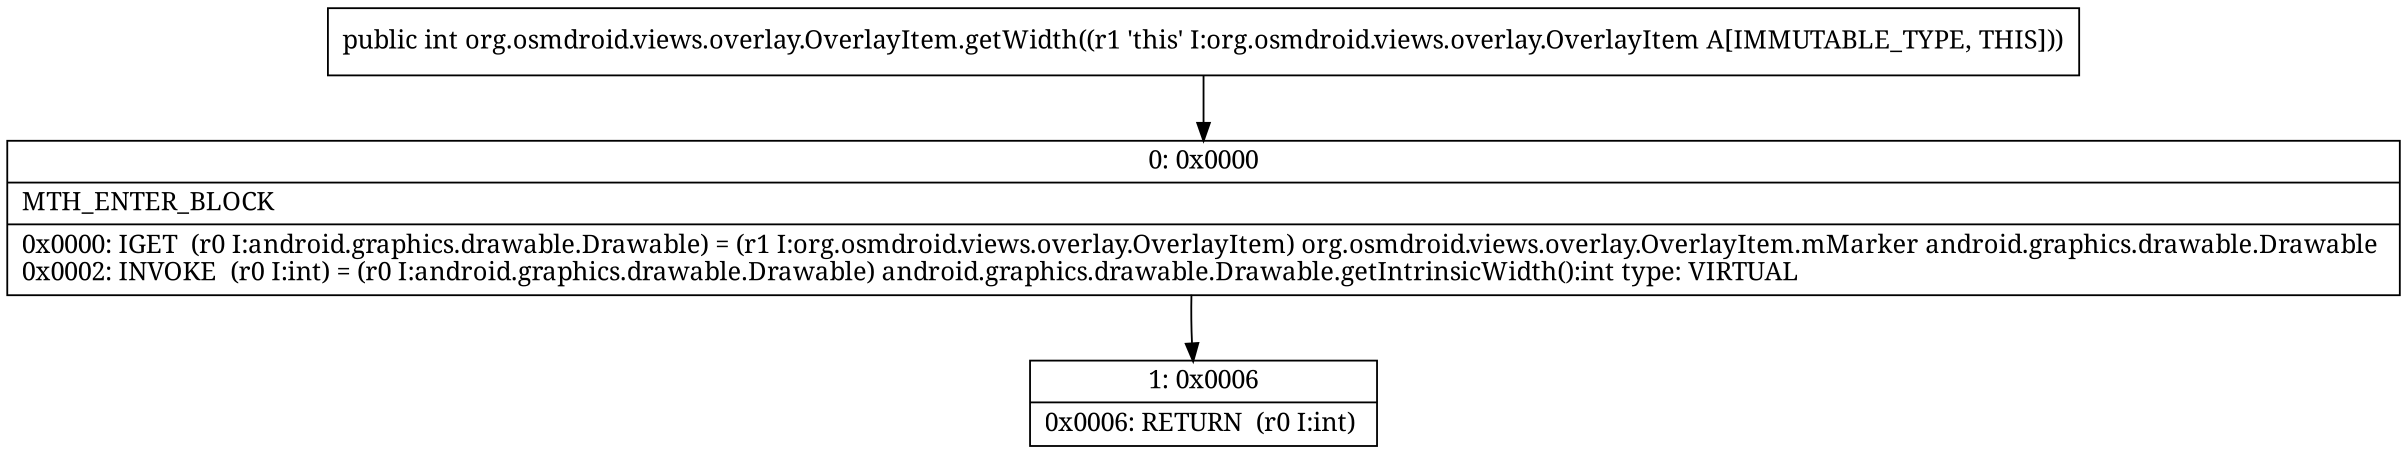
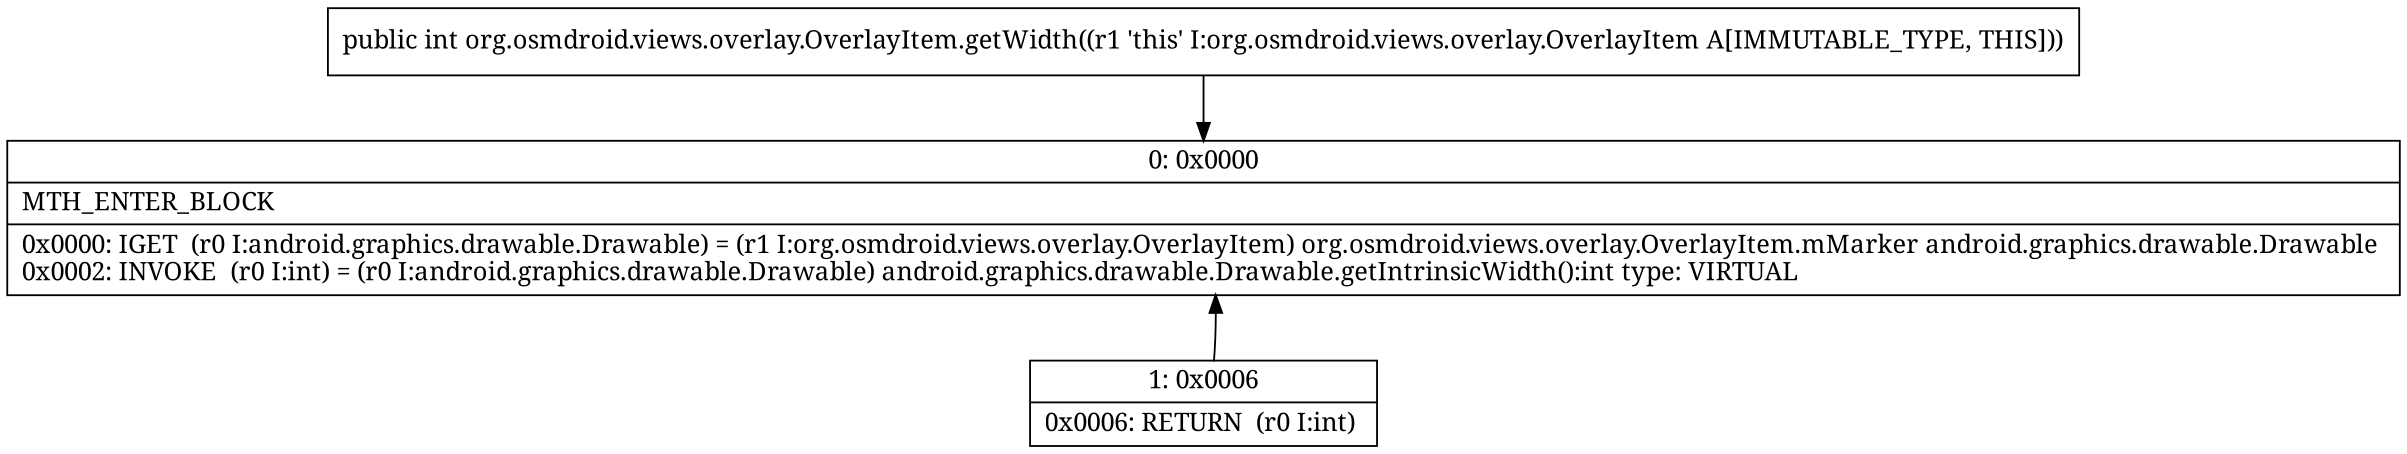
  digraph {
    fontname="Noto Serif"
    node [shape=record fontname="Noto Serif"]
    edge [fontname="Noto Serif"]
    n1 [label="{0\:\ 0x0000|MTH_ENTER_BLOCK\l|0x0000: IGET  (r0 I:android.graphics.drawable.Drawable) = (r1 I:org.osmdroid.views.overlay.OverlayItem) org.osmdroid.views.overlay.OverlayItem.mMarker android.graphics.drawable.Drawable \l0x0002: INVOKE  (r0 I:int) = (r0 I:android.graphics.drawable.Drawable) android.graphics.drawable.Drawable.getIntrinsicWidth():int type: VIRTUAL \l}"]
    n2 [label="{1\:\ 0x0006|0x0006: RETURN  (r0 I:int) \l}"]
    n3 [label="{public int org.osmdroid.views.overlay.OverlayItem.getWidth((r1 'this' I:org.osmdroid.views.overlay.OverlayItem A[IMMUTABLE_TYPE, THIS])) }"]
-   n1 -> n2
+   n2 -> n1
    n3 -> n1
  }
